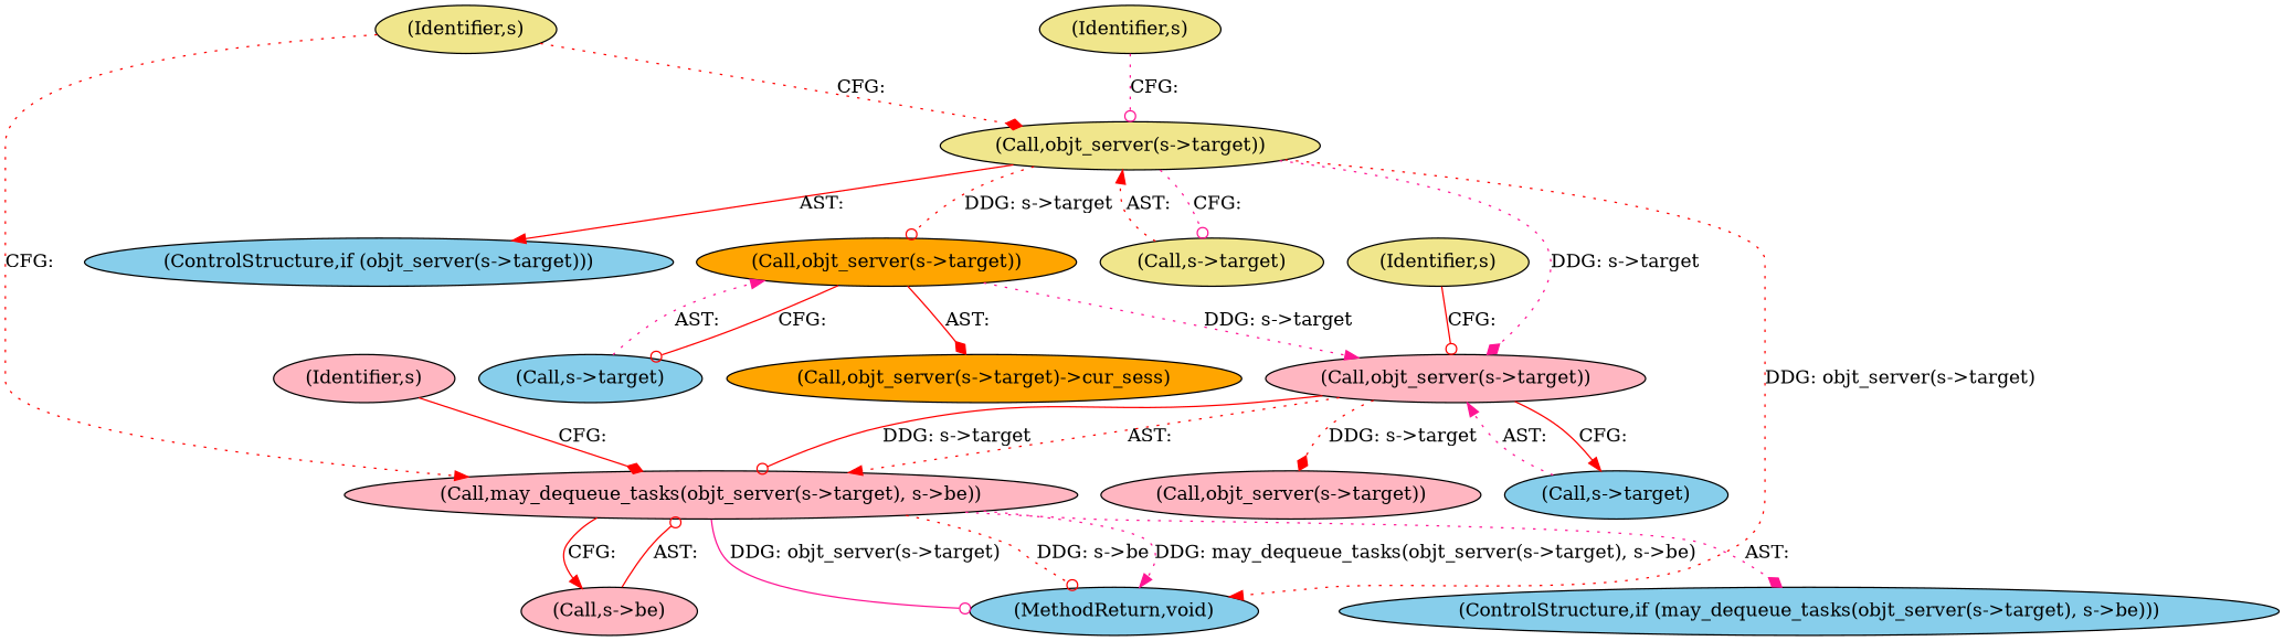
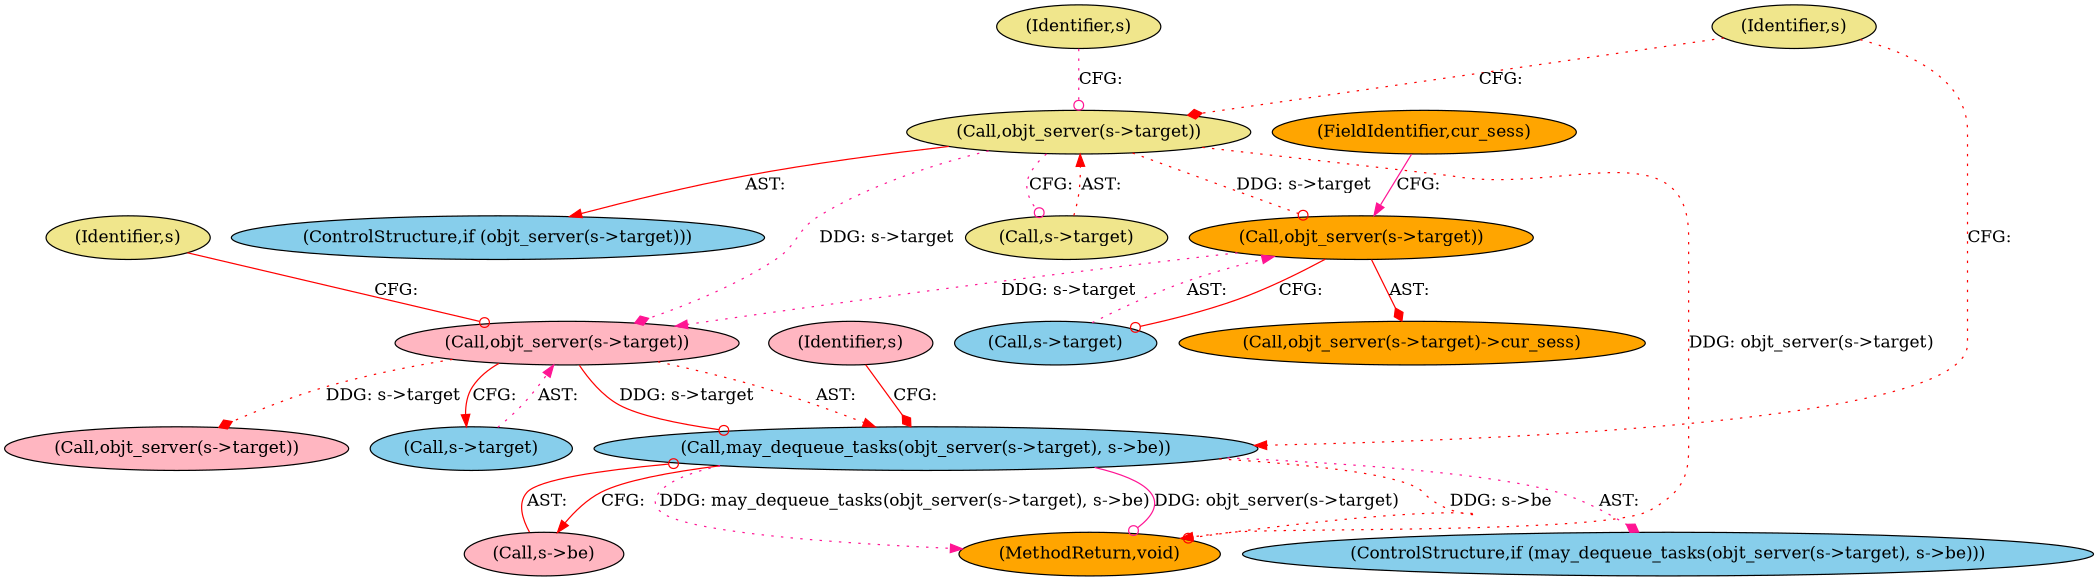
  digraph {
    node [fillcolor=lightpink style=filled]
    edge [arrowhead=normal color=red style=dotted]
-   n1 [label="(Call,may_dequeue_tasks(objt_server(s->target), s->be))"]
+   n1 [fillcolor=skyblue label="(Call,may_dequeue_tasks(objt_server(s->target), s->be))"]
    n2 [label="(Call,s->be)"]
-   n3 [fillcolor=skyblue label="(MethodReturn,void)"]
+   n3 [fillcolor=orange label="(MethodReturn,void)"]
    n4 [fillcolor=skyblue label="(ControlStructure,if (may_dequeue_tasks(objt_server(s->target), s->be)))"]
    n5 [label="(Call,objt_server(s->target))"]
    n6 [label="(Call,objt_server(s->target))"]
    n7 [fillcolor=skyblue label="(Call,s->target)"]
    n8 [fillcolor=orange label="(Call,objt_server(s->target))"]
    n9 [fillcolor=skyblue label="(Call,s->target)"]
    n10 [fillcolor=orange label="(Call,objt_server(s->target)->cur_sess)"]
    n11 [fillcolor=khaki label="(Call,objt_server(s->target))"]
    n12 [fillcolor=khaki label="(Call,s->target)"]
    n13 [fillcolor=skyblue label="(ControlStructure,if (objt_server(s->target)))"]
    n14 [fillcolor=khaki label="(Identifier,s)"]
+   n15 [fillcolor=orange label="(FieldIdentifier,cur_sess)"]
    n16 [label="(Identifier,s)"]
    n17 [fillcolor=khaki label="(Identifier,s)"]
    n18 [fillcolor=khaki label="(Identifier,s)"]
    n1 -> n2 [label="CFG: " style=solid]
    n1 -> n3 [arrowhead=odot label="DDG: s->be"]
    n1 -> n3 [color=deeppink label="DDG: may_dequeue_tasks(objt_server(s->target), s->be)"]
    n1 -> n3 [arrowhead=odot color=deeppink label="DDG: objt_server(s->target)" style=solid]
    n1 -> n4 [arrowhead=diamond color=deeppink label="AST: "]
    n2 -> n1 [arrowhead=odot label="AST: " style=solid]
    n5 -> n1 [label="AST: "]
    n5 -> n1 [arrowhead=odot label="DDG: s->target" style=solid]
    n5 -> n6 [arrowhead=diamond label="DDG: s->target"]
    n5 -> n7 [label="CFG: " style=solid]
    n7 -> n5 [color=deeppink label="AST: "]
    n8 -> n5 [color=deeppink label="DDG: s->target"]
    n8 -> n9 [arrowhead=odot label="CFG: " style=solid]
    n8 -> n10 [arrowhead=diamond label="AST: " style=solid]
    n9 -> n8 [color=deeppink label="AST: "]
    n11 -> n3 [label="DDG: objt_server(s->target)"]
    n11 -> n5 [arrowhead=diamond color=deeppink label="DDG: s->target"]
    n11 -> n8 [arrowhead=odot label="DDG: s->target"]
    n11 -> n12 [arrowhead=odot color=deeppink label="CFG: "]
    n11 -> n13 [label="AST: " style=solid]
    n12 -> n11 [label="AST: "]
    n14 -> n1 [label="CFG: "]
    n14 -> n11 [arrowhead=diamond label="CFG: "]
+   n15 -> n8 [color=deeppink label="CFG: " style=solid]
    n16 -> n1 [arrowhead=diamond label="CFG: " style=solid]
    n17 -> n5 [arrowhead=odot label="CFG: " style=solid]
    n18 -> n11 [arrowhead=odot color=deeppink label="CFG: "]
  }
